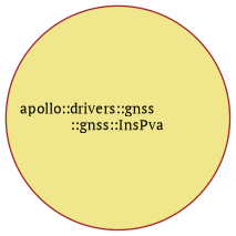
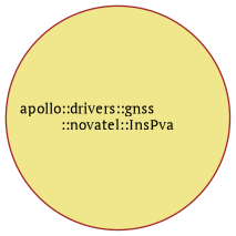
  digraph {
    rankdir=LR
    fontname="PT Serif"
-   n1 [color=brown fillcolor=khaki fontname="PT Serif" fontsize=10 height=0.2 label="apollo::drivers::gnss\l::gnss::InsPva" shape=circle style=filled width=0.4]
+   n1 [color=brown fillcolor=khaki fontname="PT Serif" fontsize=10 height=0.2 label="apollo::drivers::gnss\l::novatel::InsPva" shape=circle style=filled width=0.4]
  }
